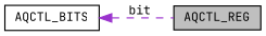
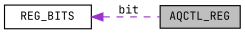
  digraph {
    rankdir=LR
    fontname="JetBrains Mono"
    node [color=black fontname="JetBrains Mono" fontsize=10 shape=record style=filled]
    n1 [fillcolor=grey75 fontcolor=black height=0.2 label=AQCTL_REG width=0.4]
-   n2 [fillcolor=white height=0.2 label=AQCTL_BITS width=0.4]
+   n2 [fillcolor=white height=0.2 label=REG_BITS width=0.4]
    n2 -> n1 [color=darkorchid3 dir=back fontname="JetBrains Mono" fontsize=10 label=" bit" labelfontname=Helvetica labelfontsize=10 style=dashed]
  }
